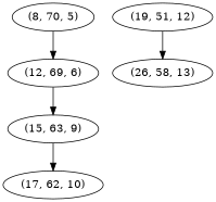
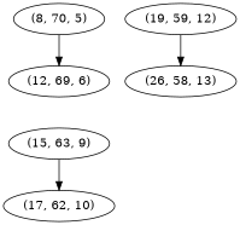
  digraph {
    "(8, 70, 5)"
    "(12, 69, 6)"
    "(15, 63, 9)"
    "(17, 62, 10)"
-   "(19, 59, 12)" [label="(19, 51, 12)"]
+   "(19, 59, 12)"
    "(26, 58, 13)"
    "(8, 70, 5)" -> "(12, 69, 6)"
-   "(12, 69, 6)" -> "(15, 63, 9)"
    "(15, 63, 9)" -> "(17, 62, 10)"
    "(19, 59, 12)" -> "(26, 58, 13)"
  }
